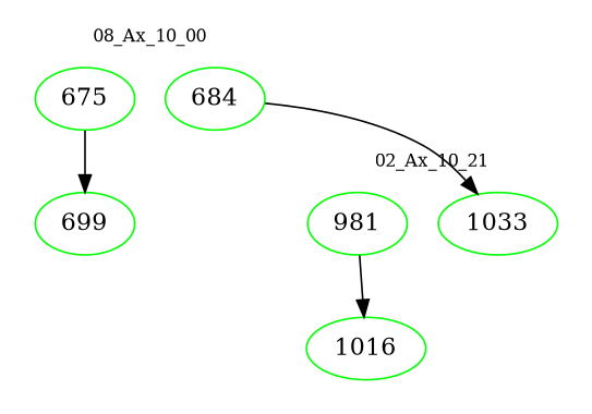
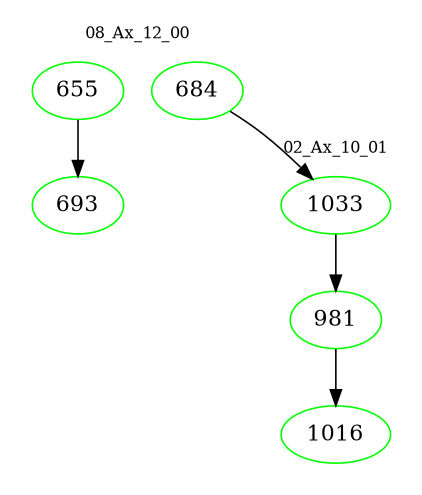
  digraph {
    fontname="DejaVu Serif"
    node [color=green fontname="DejaVu Serif"]
    edge [color=black fontname="DejaVu Serif"]
    n1 [label=1033]
    n2 [label=981]
    n3 [label=1016]
    n4 [label=684]
-   n5 [label=675]
-   n6 [label=699]
+   n5 [label=655]
+   n6 [label=693]
    subgraph cluster_1 {
      color=white
      fontsize=10
-     label="02_Ax_10_21"
+     label="02_Ax_10_01"
      n1
      n2
      n3
    }
    subgraph cluster_2 {
      color=white
      fontsize=10
-     label="08_Ax_10_00"
+     label="08_Ax_12_00"
      n4
      n5
      n6
    }
+   n1 -> n2
    n2 -> n3
    n4 -> n1
    n5 -> n6
  }
